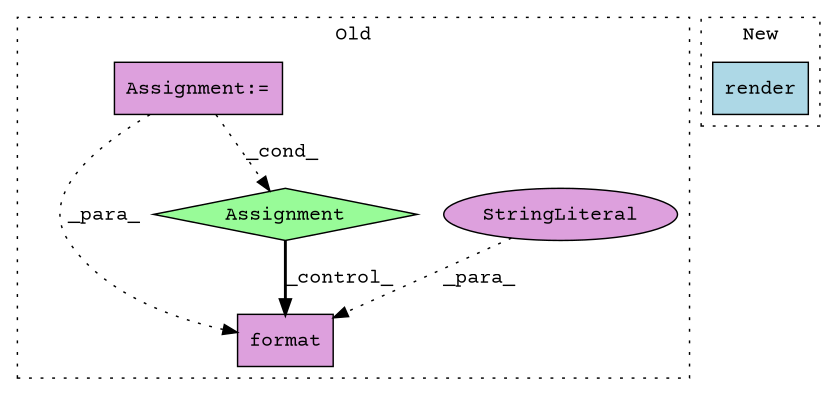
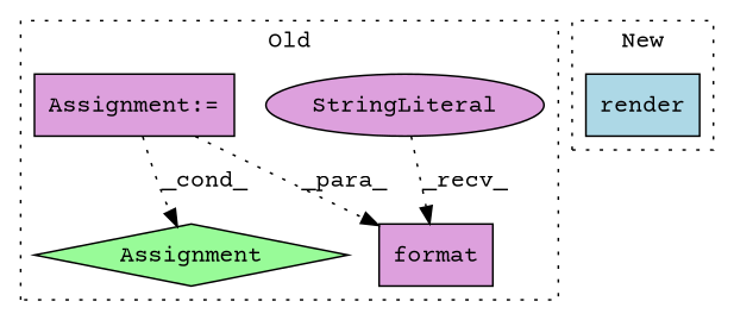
  digraph {
    fontname="Courier Prime"
    node [a=32 fillcolor=plum fontname="Courier Prime" l="7,1" s="849,959" shape=box style=filled]
    edge [fontname="Courier Prime" style=dotted]
    n1 [label=format s="1013,1029"]
    n2 [a=70 fillcolor=palegreen l="77,2" label=Assignment shape=diamond]
    n3 [a=45 l=30 label=StringLiteral s=982 shape=ellipse]
    n4 [a=7 l="77,2" label="Assignment:="]
    n5 [fillcolor=lightblue label=render s="805,853"]
    subgraph cluster_1 {
      label=Old
      style=dotted
      n1
      n2
      n3
      n4
    }
    subgraph cluster_2 {
      label=New
      style=dotted
      n5
    }
-   n2 -> n1 [label=_control_ style=bold]
-   n3 -> n1 [label=_para_]
+   n3 -> n1 [label=_recv_]
    n4 -> n1 [label=_para_]
    n4 -> n2 [label=_cond_]
  }
